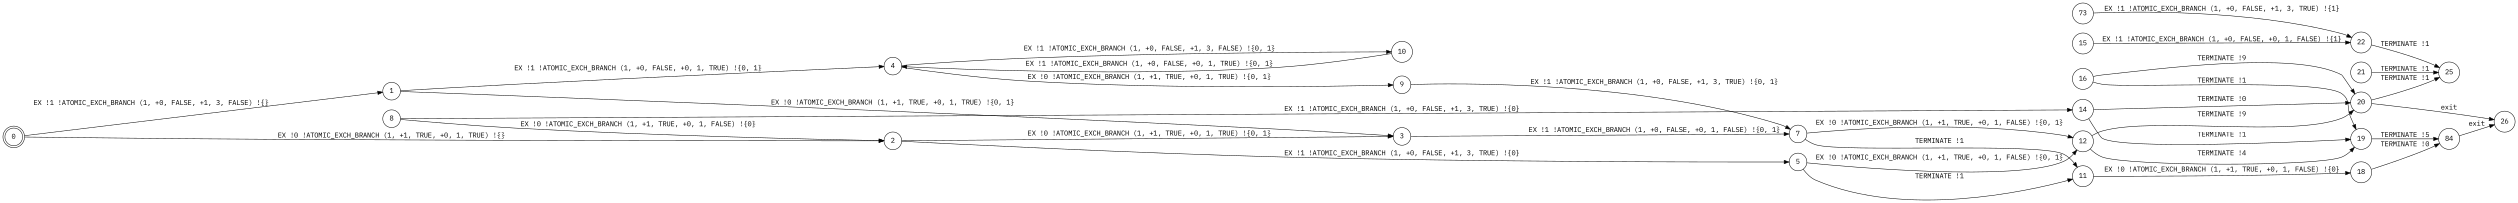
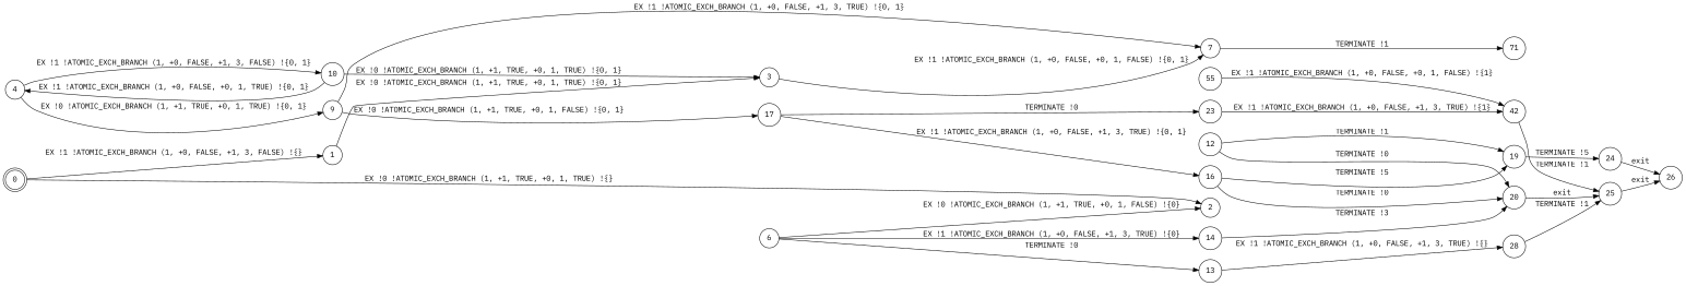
  digraph {
    fontname="IBM Plex Mono"
    rankdir=LR
    node [fontname="IBM Plex Mono" shape=circle]
    edge [fontname="IBM Plex Mono"]
    0 [peripheries=2]
    1
    2
    3
    4
-   5
    7
    9
    10
-   11
+   11 [label=71]
    12
-   6 [label=8]
+   6
+   13
    14
-   18
+   17
    19
    20
-   21
-   15
-   22
+   21 [label=28]
+   15 [label=55]
+   22 [label=42]
    16
-   23 [label=73]
-   24 [label=84]
+   23
+   24
    25
    26
    0 -> 1 [label="EX !1 !ATOMIC_EXCH_BRANCH (1, +0, FALSE, +1, 3, FALSE) !{}"]
    0 -> 2 [label="EX !0 !ATOMIC_EXCH_BRANCH (1, +1, TRUE, +0, 1, TRUE) !{}"]
    1 -> 3 [label="EX !0 !ATOMIC_EXCH_BRANCH (1, +1, TRUE, +0, 1, TRUE) !{0, 1}"]
-   1 -> 4 [label="EX !1 !ATOMIC_EXCH_BRANCH (1, +0, FALSE, +0, 1, TRUE) !{0, 1}"]
-   2 -> 5 [label="EX !1 !ATOMIC_EXCH_BRANCH (1, +0, FALSE, +1, 3, TRUE) !{0}"]
    3 -> 7 [label="EX !1 !ATOMIC_EXCH_BRANCH (1, +0, FALSE, +0, 1, FALSE) !{0, 1}"]
    4 -> 9 [label="EX !0 !ATOMIC_EXCH_BRANCH (1, +1, TRUE, +0, 1, TRUE) !{0, 1}"]
    4 -> 10 [label="EX !1 !ATOMIC_EXCH_BRANCH (1, +0, FALSE, +1, 3, FALSE) !{0, 1}"]
-   5 -> 11 [label="TERMINATE !1"]
-   5 -> 12 [label="EX !0 !ATOMIC_EXCH_BRANCH (1, +1, TRUE, +0, 1, FALSE) !{0, 1}"]
    7 -> 11 [label="TERMINATE !1"]
-   7 -> 12 [label="EX !0 !ATOMIC_EXCH_BRANCH (1, +1, TRUE, +0, 1, FALSE) !{0, 1}"]
    9 -> 7 [label="EX !1 !ATOMIC_EXCH_BRANCH (1, +0, FALSE, +1, 3, TRUE) !{0, 1}"]
-   2 -> 3 [label="EX !0 !ATOMIC_EXCH_BRANCH (1, +1, TRUE, +0, 1, TRUE) !{0, 1}"]
+   9 -> 17 [label="EX !0 !ATOMIC_EXCH_BRANCH (1, +1, TRUE, +0, 1, FALSE) !{0, 1}"]
+   10 -> 3 [label="EX !0 !ATOMIC_EXCH_BRANCH (1, +1, TRUE, +0, 1, TRUE) !{0, 1}"]
    10 -> 4 [label="EX !1 !ATOMIC_EXCH_BRANCH (1, +0, FALSE, +0, 1, TRUE) !{0, 1}"]
-   11 -> 18 [label="EX !0 !ATOMIC_EXCH_BRANCH (1, +1, TRUE, +0, 1, FALSE) !{0}"]
-   12 -> 19 [label="TERMINATE !4"]
-   12 -> 20 [label="TERMINATE !9"]
+   12 -> 19 [label="TERMINATE !1"]
+   12 -> 20 [label="TERMINATE !0"]
    6 -> 2 [label="EX !0 !ATOMIC_EXCH_BRANCH (1, +1, TRUE, +0, 1, FALSE) !{0}"]
+   6 -> 13 [label="TERMINATE !0"]
    6 -> 14 [label="EX !1 !ATOMIC_EXCH_BRANCH (1, +0, FALSE, +1, 3, TRUE) !{0}"]
-   14 -> 19 [label="TERMINATE !1"]
-   14 -> 20 [label="TERMINATE !0"]
-   18 -> 24 [label="TERMINATE !0"]
+   13 -> 21 [label="EX !1 !ATOMIC_EXCH_BRANCH (1, +0, FALSE, +1, 3, TRUE) !{}"]
+   14 -> 20 [label="TERMINATE !3"]
+   17 -> 16 [label="EX !1 !ATOMIC_EXCH_BRANCH (1, +0, FALSE, +1, 3, TRUE) !{0, 1}"]
+   17 -> 23 [label="TERMINATE !0"]
    19 -> 24 [label="TERMINATE !5"]
-   20 -> 25 [label="TERMINATE !1"]
+   20 -> 25 [label=exit]
    21 -> 25 [label="TERMINATE !1"]
    15 -> 22 [label="EX !1 !ATOMIC_EXCH_BRANCH (1, +0, FALSE, +0, 1, FALSE) !{1}"]
    22 -> 25 [label="TERMINATE !1"]
-   16 -> 19 [label="TERMINATE !1"]
-   16 -> 20 [label="TERMINATE !9"]
+   16 -> 19 [label="TERMINATE !5"]
+   16 -> 20 [label="TERMINATE !0"]
    23 -> 22 [label="EX !1 !ATOMIC_EXCH_BRANCH (1, +0, FALSE, +1, 3, TRUE) !{1}"]
    24 -> 26 [label=exit]
-   20 -> 26 [label=exit]
+   25 -> 26 [label=exit]
  }
